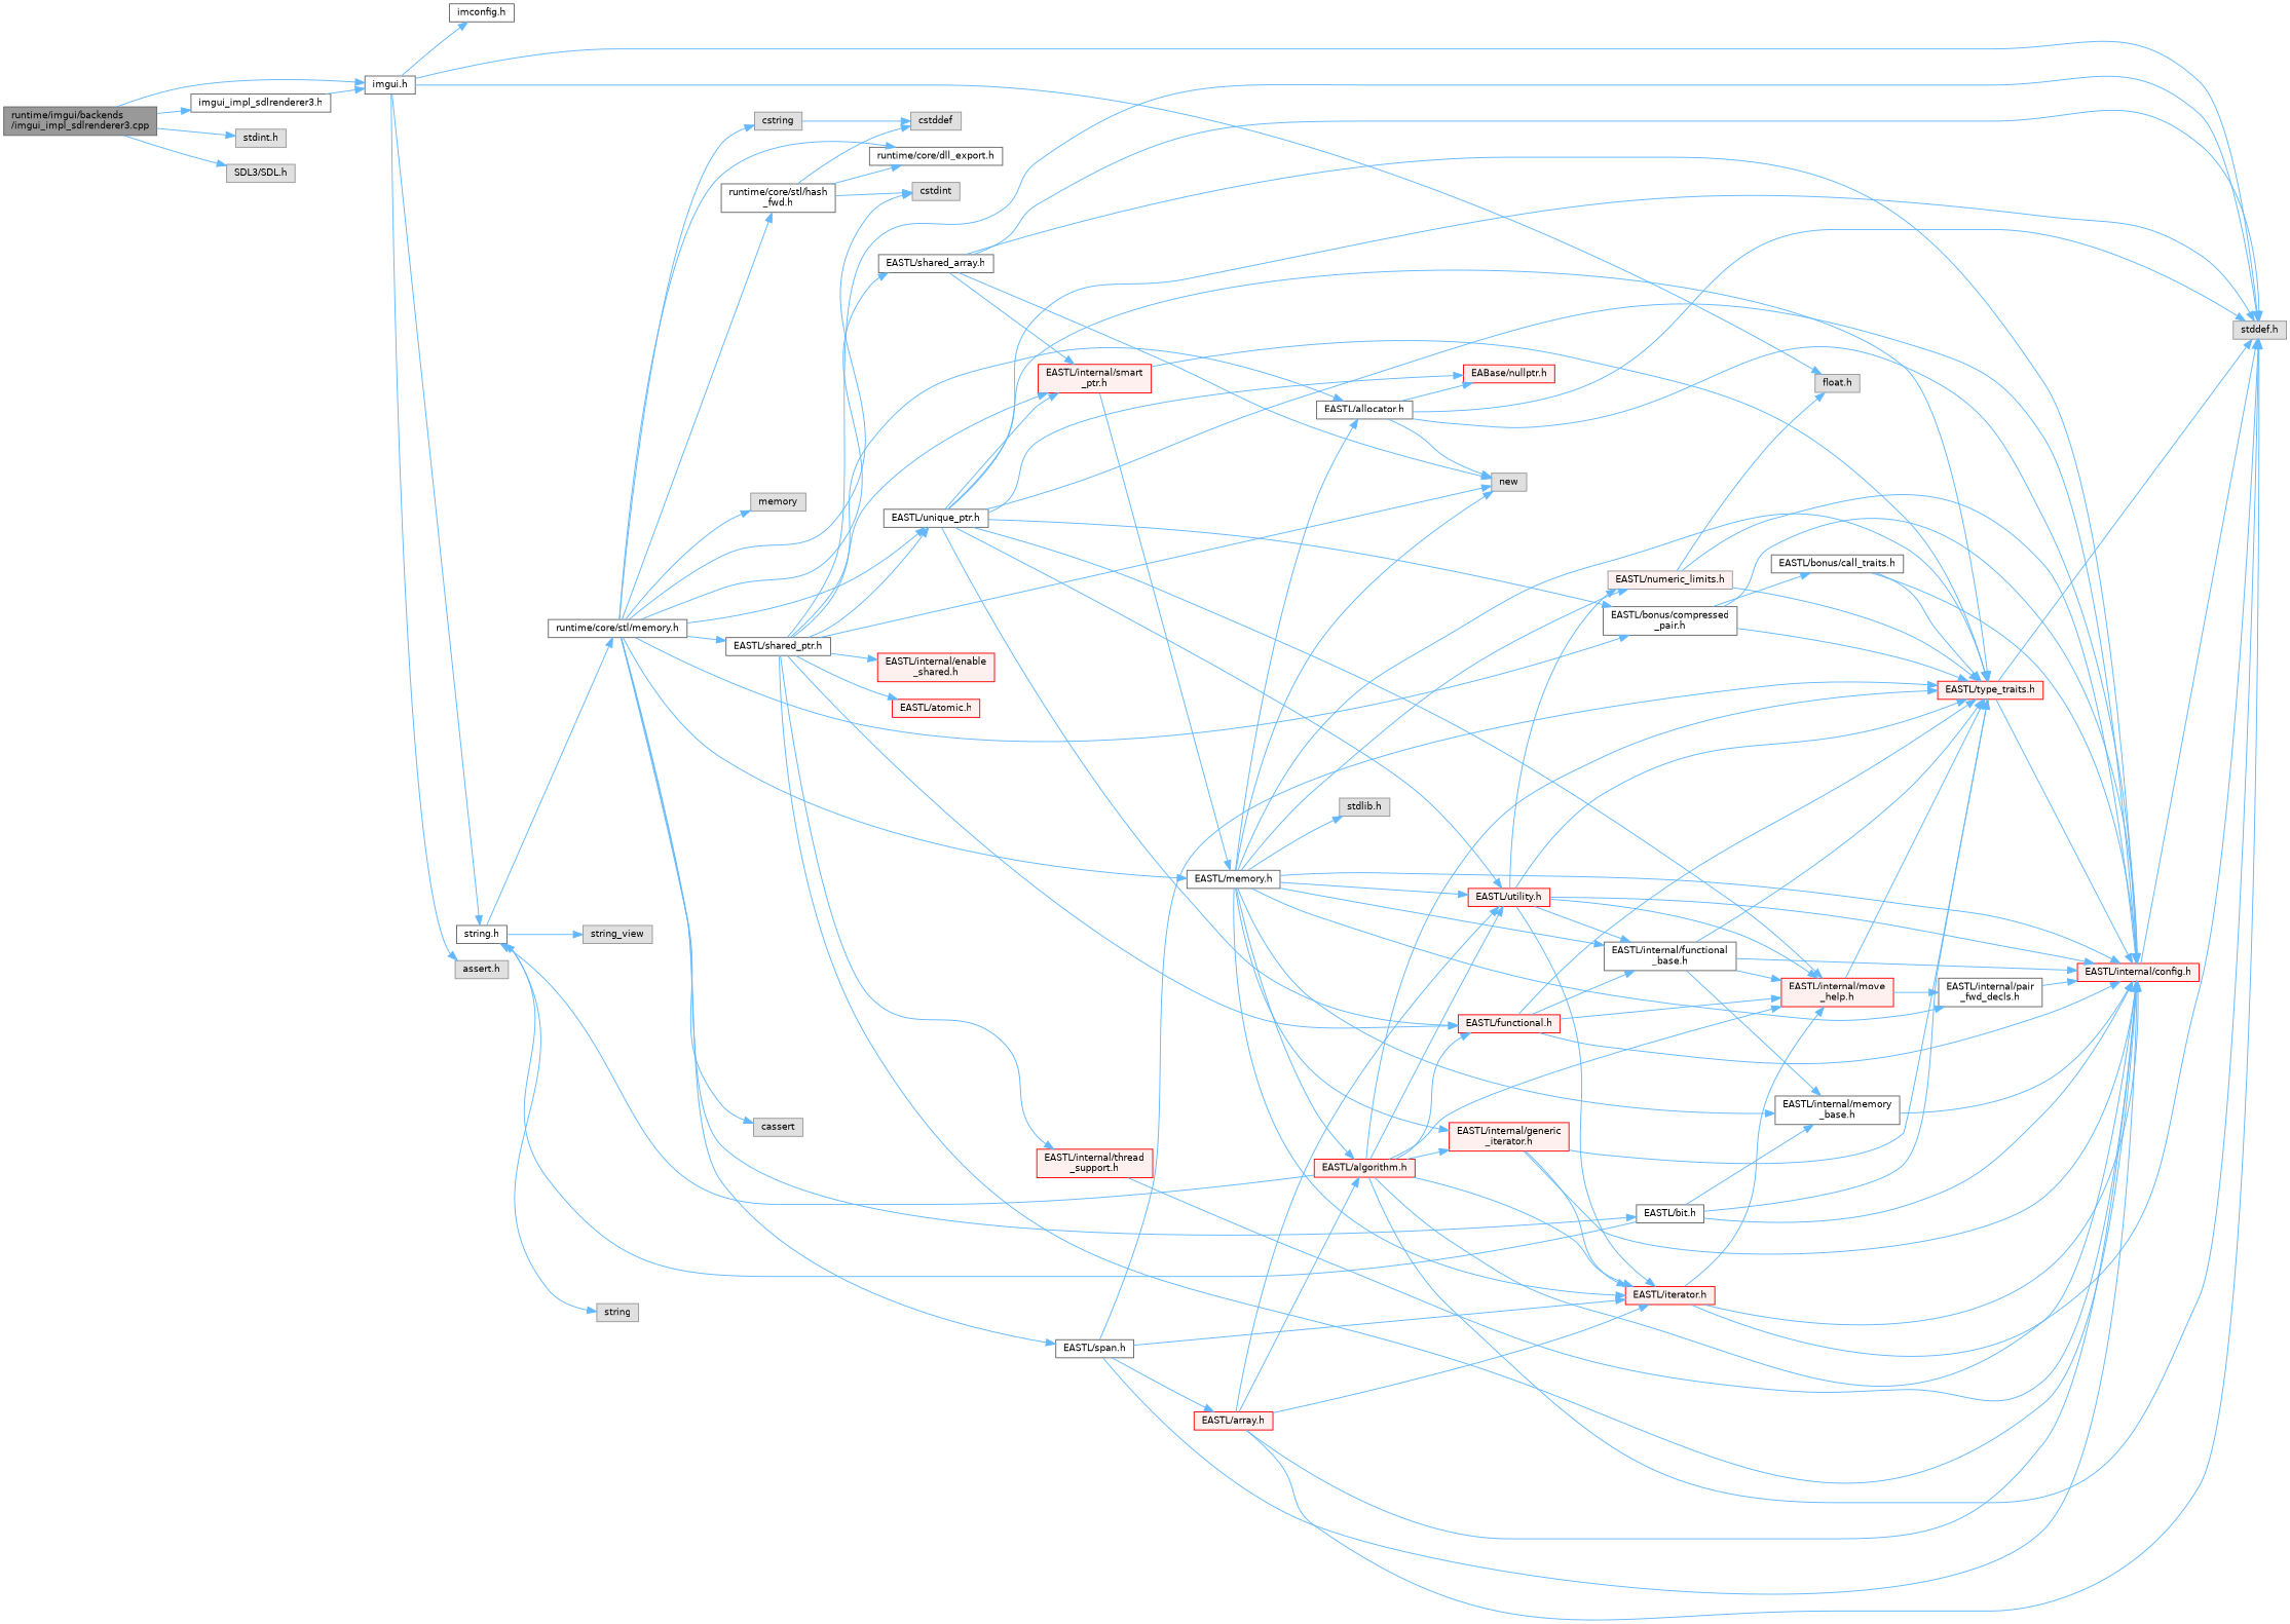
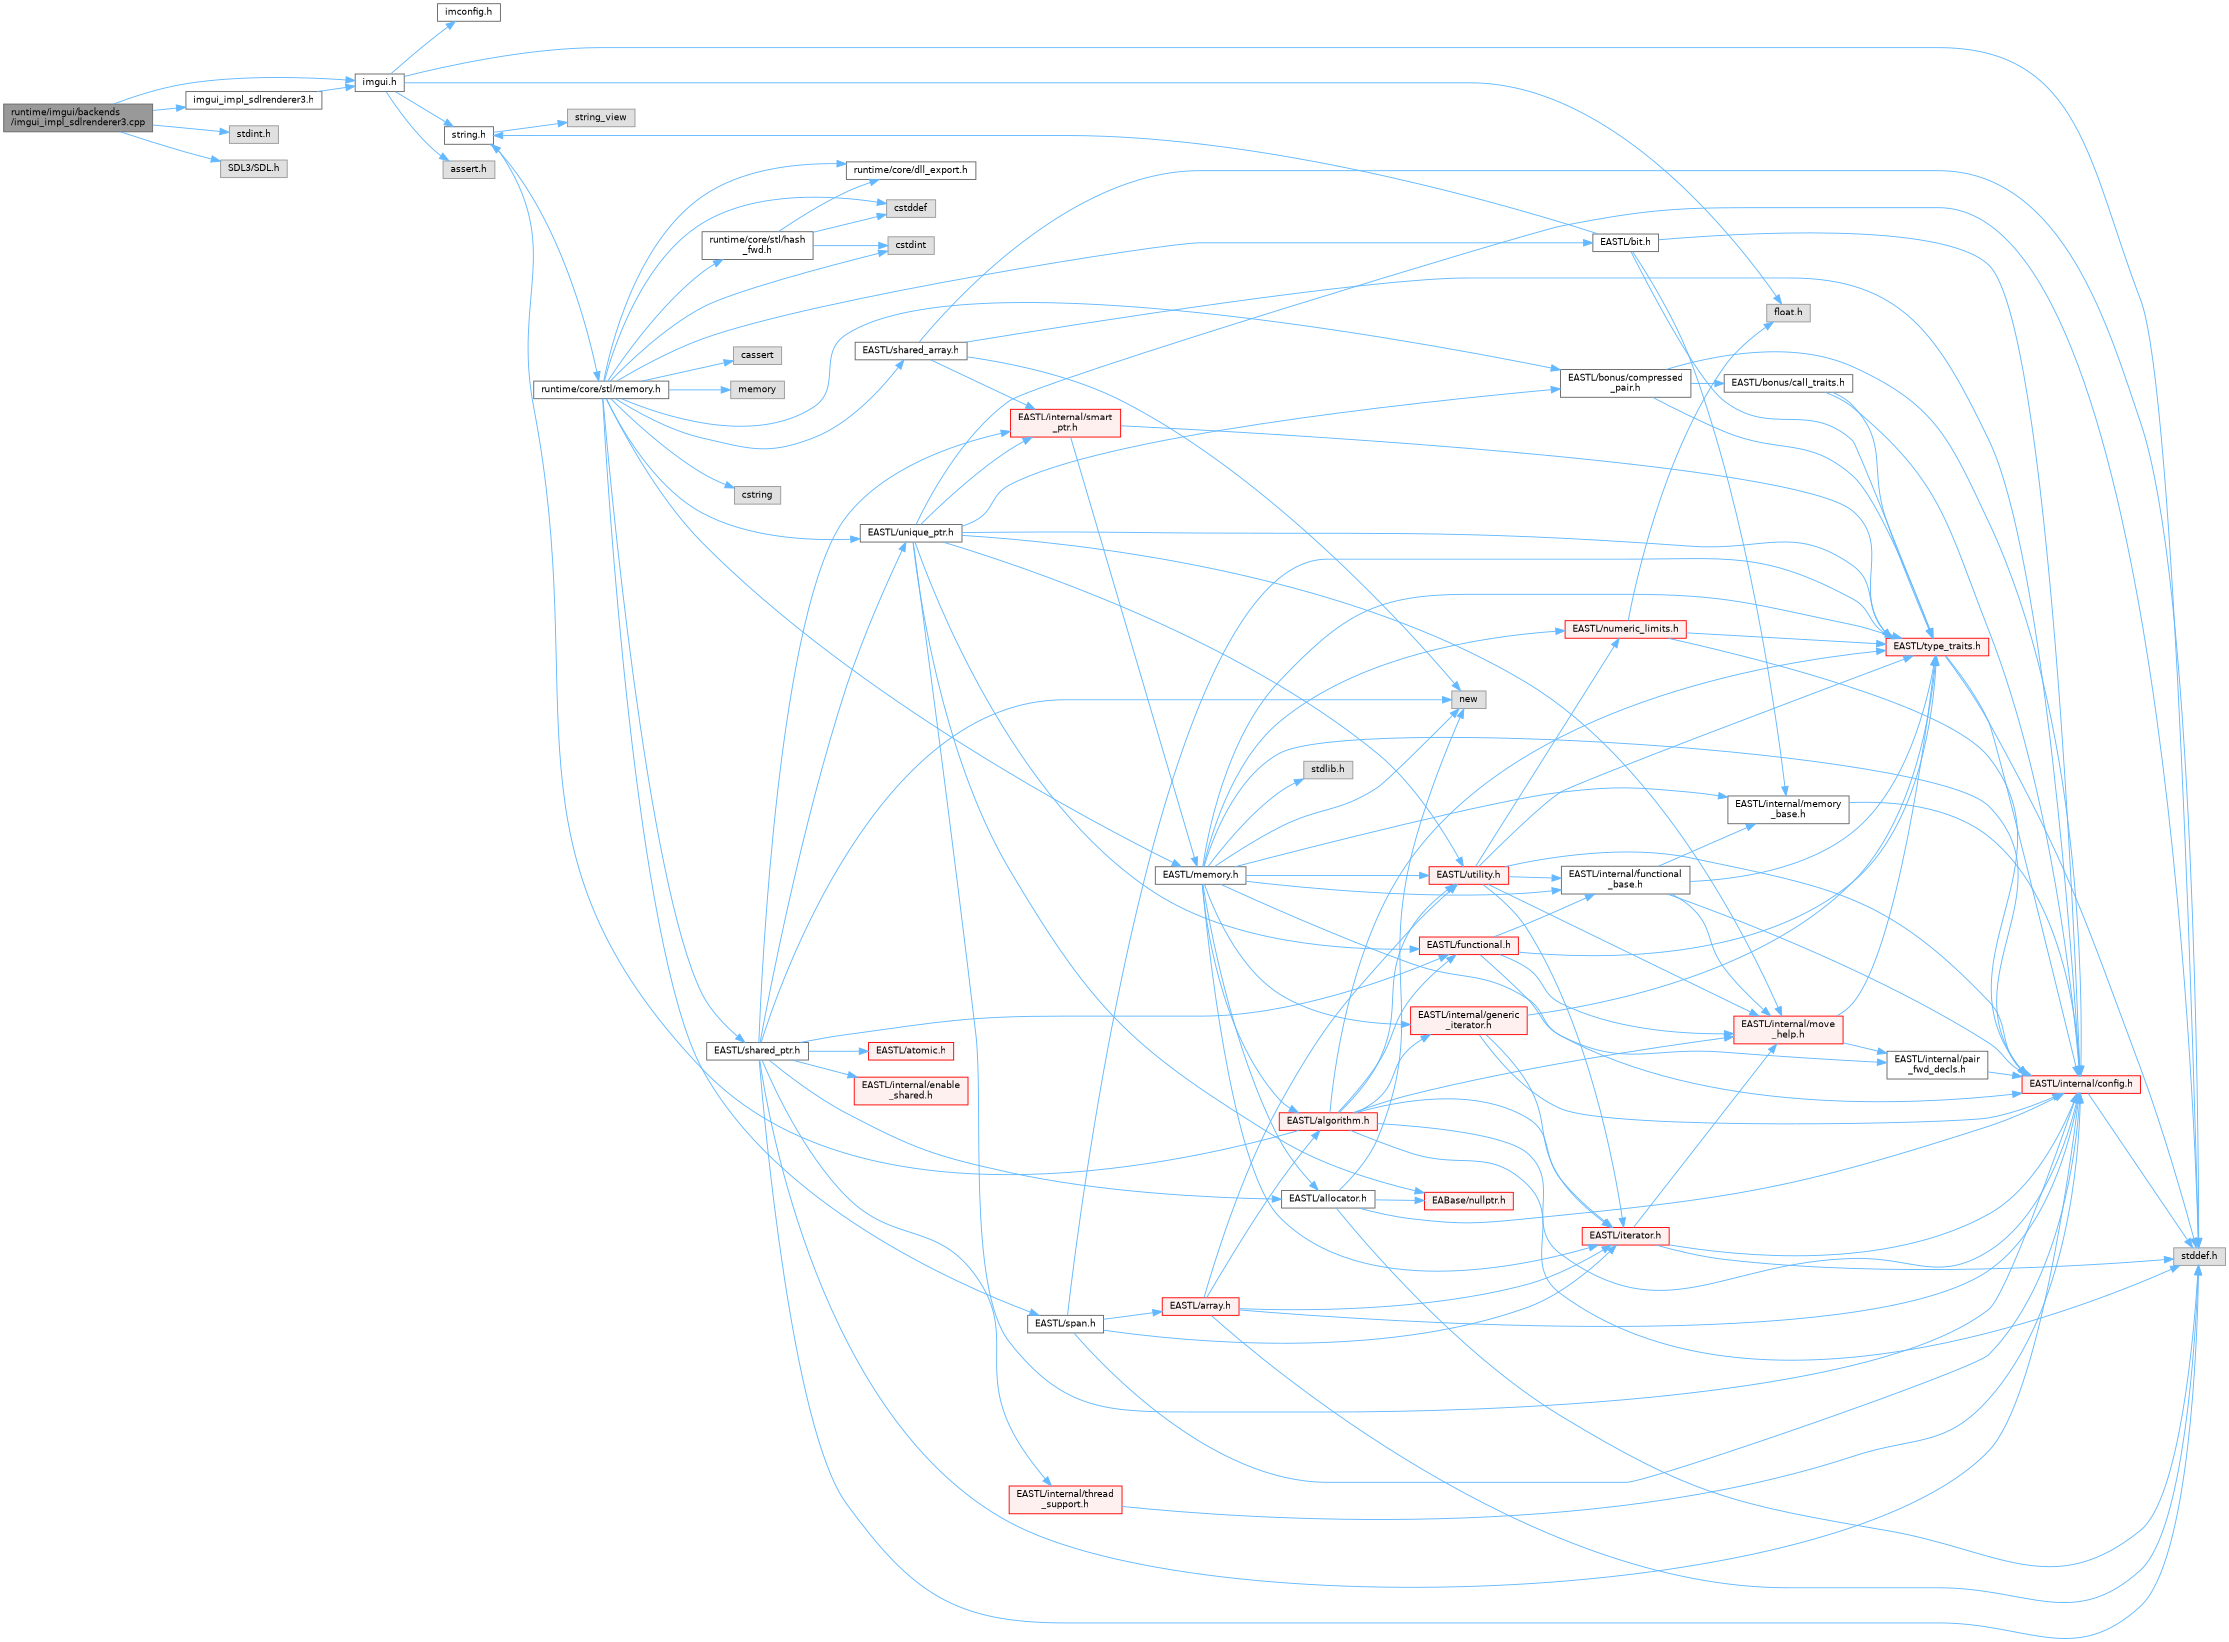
  digraph {
    rankdir=LR
    node [color=grey40 fillcolor=white fontname=Helvetica fontsize=10 shape=box style=filled]
    edge [color=steelblue1 fontname=Helvetica fontsize=10 labelfontname=Helvetica labelfontsize=10 style=solid]
    n1 [color=gray40 fillcolor=grey60 fontcolor=black height=0.2 label="runtime/imgui/backends\l/imgui_impl_sdlrenderer3.cpp" width=0.4]
    n2 [height=0.2 label="imgui.h" width=0.4]
    n3 [height=0.2 label="imgui_impl_sdlrenderer3.h" width=0.4]
    n4 [color=grey60 fillcolor="#E0E0E0" height=0.2 label="stdint.h" width=0.4]
    n5 [color=grey60 fillcolor="#E0E0E0" height=0.2 label="SDL3/SDL.h" width=0.4]
    n6 [height=0.2 label="imconfig.h" width=0.4]
    n7 [color=grey60 fillcolor="#E0E0E0" height=0.2 label="float.h" width=0.4]
    n8 [color=grey60 fillcolor="#E0E0E0" height=0.2 label="stddef.h" width=0.4]
    n9 [height=0.2 label="string.h" width=0.4]
    n10 [color=grey60 fillcolor="#E0E0E0" height=0.2 label="assert.h" width=0.4]
-   n11 [color=grey60 fillcolor="#E0E0E0" height=0.2 label=string width=0.4]
    n12 [color=grey60 fillcolor="#E0E0E0" height=0.2 label=string_view width=0.4]
    n13 [height=0.2 label="runtime/core/stl/memory.h" width=0.4]
    n14 [color=grey60 fillcolor="#E0E0E0" height=0.2 label=cstddef width=0.4]
    n15 [color=grey60 fillcolor="#E0E0E0" height=0.2 label=cstdint width=0.4]
    n16 [color=grey60 fillcolor="#E0E0E0" height=0.2 label=cassert width=0.4]
    n17 [color=grey60 fillcolor="#E0E0E0" height=0.2 label=memory width=0.4]
    n18 [color=grey60 fillcolor="#E0E0E0" height=0.2 label=cstring width=0.4]
    n19 [height=0.2 label="EASTL/bit.h" width=0.4]
    n20 [height=0.2 label="EASTL/memory.h" width=0.4]
    n21 [height=0.2 label="EASTL/shared_array.h" width=0.4]
    n22 [height=0.2 label="EASTL/unique_ptr.h" width=0.4]
    n23 [height=0.2 label="EASTL/bonus/compressed\l_pair.h" width=0.4]
    n24 [height=0.2 label="EASTL/shared_ptr.h" width=0.4]
    n25 [height=0.2 label="EASTL/span.h" width=0.4]
    n26 [height=0.2 label="runtime/core/dll_export.h" width=0.4]
    n27 [height=0.2 label="runtime/core/stl/hash\l_fwd.h" width=0.4]
    n28 [color=red fillcolor="#FFF0F0" height=0.2 label="EASTL/internal/config.h" width=0.4]
    n29 [height=0.2 label="EASTL/internal/memory\l_base.h" width=0.4]
    n30 [color=red fillcolor="#FFF0F0" height=0.2 label="EASTL/type_traits.h" width=0.4]
    n31 [color=red fillcolor="#FFF0F0" height=0.2 label="EASTL/internal/generic\l_iterator.h" width=0.4]
    n32 [color=red fillcolor="#FFF0F0" height=0.2 label="EASTL/iterator.h" width=0.4]
    n33 [height=0.2 label="EASTL/internal/pair\l_fwd_decls.h" width=0.4]
    n34 [height=0.2 label="EASTL/internal/functional\l_base.h" width=0.4]
    n35 [color=red fillcolor="#FFF0F0" height=0.2 label="EASTL/algorithm.h" width=0.4]
    n36 [color=red fillcolor="#FFF0F0" height=0.2 label="EASTL/utility.h" width=0.4]
-   n37 [color=grey60 fillcolor="#FFF0F0" height=0.2 label="EASTL/numeric_limits.h" width=0.4]
+   n37 [color=red fillcolor="#FFF0F0" height=0.2 label="EASTL/numeric_limits.h" width=0.4]
    n38 [height=0.2 label="EASTL/allocator.h" width=0.4]
    n39 [color=grey60 fillcolor="#E0E0E0" height=0.2 label=new width=0.4]
    n40 [color=grey60 fillcolor="#E0E0E0" height=0.2 label="stdlib.h" width=0.4]
    n41 [color=red fillcolor="#FFF0F0" height=0.2 label="EASTL/internal/smart\l_ptr.h" width=0.4]
    n42 [color=red fillcolor="#FFF0F0" height=0.2 label="EASTL/internal/move\l_help.h" width=0.4]
    n43 [color=red fillcolor="#FFF0F0" height=0.2 label="EASTL/functional.h" width=0.4]
    n44 [color=red fillcolor="#FFF0F0" height=0.2 label="EABase/nullptr.h" width=0.4]
    n45 [height=0.2 label="EASTL/bonus/call_traits.h" width=0.4]
    n46 [color=red fillcolor="#FFF0F0" height=0.2 label="EASTL/internal/thread\l_support.h" width=0.4]
    n47 [color=red fillcolor="#FFF0F0" height=0.2 label="EASTL/atomic.h" width=0.4]
    n48 [color=red fillcolor="#FFF0F0" height=0.2 label="EASTL/internal/enable\l_shared.h" width=0.4]
    n49 [color=red fillcolor="#FFF0F0" height=0.2 label="EASTL/array.h" width=0.4]
    n1 -> n2
    n1 -> n3
    n1 -> n4
    n1 -> n5
    n2 -> n6
    n2 -> n7
    n2 -> n8
    n2 -> n9
    n2 -> n10
    n3 -> n2
-   n9 -> n11
    n9 -> n12
    n9 -> n13
-   n18 -> n14
+   n13 -> n14
    n13 -> n15
    n13 -> n16
    n13 -> n17
    n13 -> n18
    n13 -> n19
    n13 -> n20
    n13 -> n21
    n13 -> n22
    n13 -> n23
    n13 -> n24
    n13 -> n25
    n13 -> n26
    n13 -> n27
    n19 -> n9
    n19 -> n28
    n19 -> n29
    n19 -> n30
    n20 -> n28
    n20 -> n29
    n20 -> n30
    n20 -> n31
    n20 -> n32
    n20 -> n33
    n20 -> n34
    n20 -> n35
    n20 -> n36
    n20 -> n37
    n20 -> n38
    n20 -> n39
    n20 -> n40
    n21 -> n8
    n21 -> n28
    n21 -> n39
    n21 -> n41
    n22 -> n8
    n22 -> n23
    n22 -> n28
    n22 -> n30
    n22 -> n36
    n22 -> n41
    n22 -> n42
    n22 -> n43
    n22 -> n44
    n23 -> n28
    n23 -> n30
    n23 -> n45
    n24 -> n8
    n24 -> n22
    n24 -> n28
    n24 -> n38
    n24 -> n39
    n24 -> n41
    n24 -> n43
    n24 -> n46
    n24 -> n47
    n24 -> n48
    n25 -> n28
    n25 -> n30
    n25 -> n32
    n25 -> n49
    n27 -> n14
    n27 -> n15
    n27 -> n26
    n28 -> n8
    n29 -> n28
    n30 -> n8
    n30 -> n28
    n31 -> n28
    n31 -> n30
    n31 -> n32
    n32 -> n8
    n32 -> n28
    n32 -> n42
    n33 -> n28
    n34 -> n28
    n34 -> n29
    n34 -> n30
    n34 -> n42
    n35 -> n8
    n35 -> n9
    n35 -> n28
    n35 -> n30
    n35 -> n31
    n35 -> n32
    n35 -> n36
    n35 -> n42
    n35 -> n43
    n36 -> n28
    n36 -> n30
    n36 -> n32
    n36 -> n34
    n36 -> n37
    n36 -> n42
    n37 -> n7
    n37 -> n28
    n37 -> n30
    n38 -> n8
    n38 -> n28
    n38 -> n39
    n38 -> n44
    n41 -> n20
    n41 -> n30
    n42 -> n30
    n42 -> n33
    n43 -> n28
    n43 -> n30
    n43 -> n34
    n43 -> n42
    n45 -> n28
    n45 -> n30
    n46 -> n28
    n49 -> n8
    n49 -> n28
    n49 -> n32
    n49 -> n35
    n49 -> n36
  }
